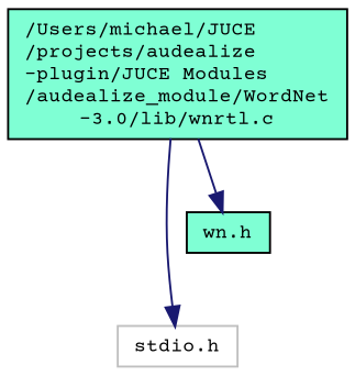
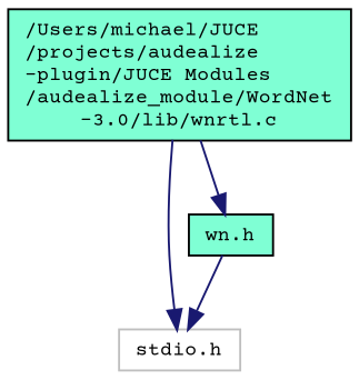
  digraph {
    fontname="Courier Prime"
    node [color=black fillcolor=aquamarine fontname="Courier Prime" fontsize=10 shape=record style=filled]
    edge [color=midnightblue fontname="Courier Prime" fontsize=10 labelfontname=Helvetica labelfontsize=10 style=solid]
    n1 [fontcolor=black height=0.2 label="/Users/michael/JUCE\l/projects/audealize\l-plugin/JUCE Modules\l/audealize_module/WordNet\l-3.0/lib/wnrtl.c" width=0.4]
    n2 [color=grey75 fillcolor=white height=0.2 label="stdio.h" width=0.4]
    n3 [height=0.2 label="wn.h" width=0.4]
    n1 -> n2
    n1 -> n3
+   n3 -> n2
  }
